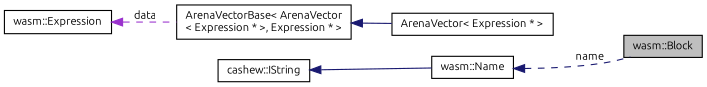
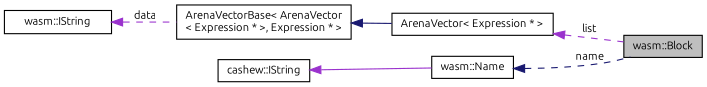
  digraph {
    fontname=Ubuntu
    rankdir=LR
    node [color=black fillcolor=white fontname=Ubuntu fontsize=10 shape=record style=filled]
    edge [color=midnightblue dir=back fontname=Ubuntu fontsize=10 labelfontname=Helvetica labelfontsize=10 style=dashed]
    n1 [fillcolor=grey75 fontcolor=black height=0.2 label="wasm::Block" width=0.4]
-   n2 [height=0.2 label="wasm::Expression" width=0.4]
+   n2 [height=0.2 label="wasm::IString" width=0.4]
    n3 [height=0.2 label="ArenaVectorBase\< ArenaVector\l\< Expression * \>, Expression * \>" width=0.4]
    n4 [height=0.2 label="ArenaVector\< Expression * \>" width=0.4]
    n5 [height=0.2 label="wasm::Name" width=0.4]
    n6 [height=0.2 label="cashew::IString" width=0.4]
    n2 -> n3 [color=darkorchid3 label=" data"]
    n3 -> n4 [style=solid]
+   n4 -> n1 [color=darkorchid3 label=" list"]
    n5 -> n1 [label=" name"]
-   n6 -> n5 [style=solid]
+   n6 -> n5 [color=darkorchid3 style=solid]
  }
